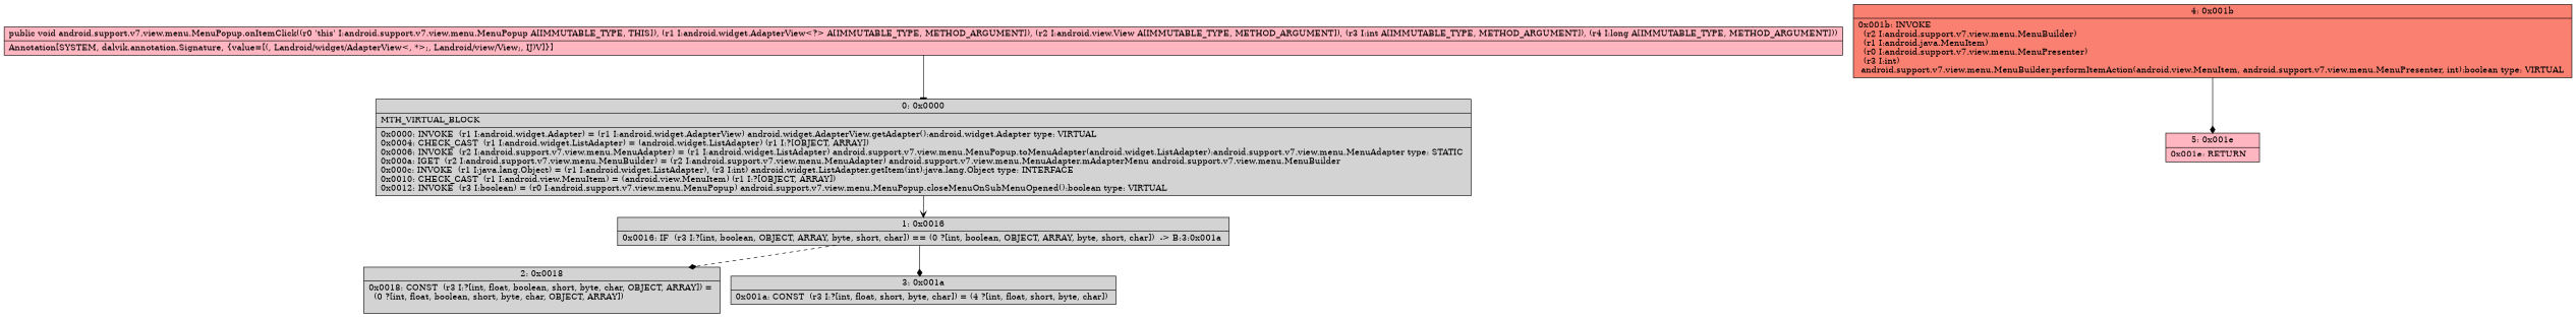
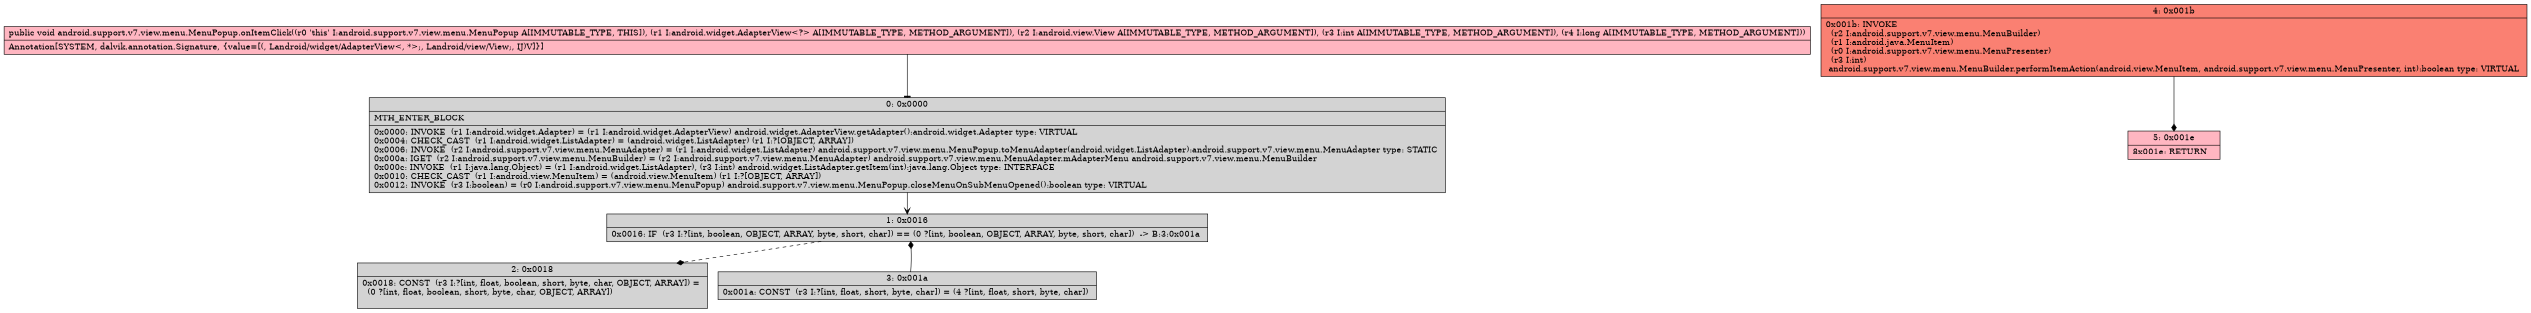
  digraph {
    node [fillcolor=lightgrey shape=record style=filled]
    edge [arrowhead=diamond]
-   n1 [label="{0\:\ 0x0000|MTH_VIRTUAL_BLOCK\l|0x0000: INVOKE  (r1 I:android.widget.Adapter) = (r1 I:android.widget.AdapterView) android.widget.AdapterView.getAdapter():android.widget.Adapter type: VIRTUAL \l0x0004: CHECK_CAST  (r1 I:android.widget.ListAdapter) = (android.widget.ListAdapter) (r1 I:?[OBJECT, ARRAY]) \l0x0006: INVOKE  (r2 I:android.support.v7.view.menu.MenuAdapter) = (r1 I:android.widget.ListAdapter) android.support.v7.view.menu.MenuPopup.toMenuAdapter(android.widget.ListAdapter):android.support.v7.view.menu.MenuAdapter type: STATIC \l0x000a: IGET  (r2 I:android.support.v7.view.menu.MenuBuilder) = (r2 I:android.support.v7.view.menu.MenuAdapter) android.support.v7.view.menu.MenuAdapter.mAdapterMenu android.support.v7.view.menu.MenuBuilder \l0x000c: INVOKE  (r1 I:java.lang.Object) = (r1 I:android.widget.ListAdapter), (r3 I:int) android.widget.ListAdapter.getItem(int):java.lang.Object type: INTERFACE \l0x0010: CHECK_CAST  (r1 I:android.view.MenuItem) = (android.view.MenuItem) (r1 I:?[OBJECT, ARRAY]) \l0x0012: INVOKE  (r3 I:boolean) = (r0 I:android.support.v7.view.menu.MenuPopup) android.support.v7.view.menu.MenuPopup.closeMenuOnSubMenuOpened():boolean type: VIRTUAL \l}"]
+   n1 [label="{0\:\ 0x0000|MTH_ENTER_BLOCK\l|0x0000: INVOKE  (r1 I:android.widget.Adapter) = (r1 I:android.widget.AdapterView) android.widget.AdapterView.getAdapter():android.widget.Adapter type: VIRTUAL \l0x0004: CHECK_CAST  (r1 I:android.widget.ListAdapter) = (android.widget.ListAdapter) (r1 I:?[OBJECT, ARRAY]) \l0x0006: INVOKE  (r2 I:android.support.v7.view.menu.MenuAdapter) = (r1 I:android.widget.ListAdapter) android.support.v7.view.menu.MenuPopup.toMenuAdapter(android.widget.ListAdapter):android.support.v7.view.menu.MenuAdapter type: STATIC \l0x000a: IGET  (r2 I:android.support.v7.view.menu.MenuBuilder) = (r2 I:android.support.v7.view.menu.MenuAdapter) android.support.v7.view.menu.MenuAdapter.mAdapterMenu android.support.v7.view.menu.MenuBuilder \l0x000c: INVOKE  (r1 I:java.lang.Object) = (r1 I:android.widget.ListAdapter), (r3 I:int) android.widget.ListAdapter.getItem(int):java.lang.Object type: INTERFACE \l0x0010: CHECK_CAST  (r1 I:android.view.MenuItem) = (android.view.MenuItem) (r1 I:?[OBJECT, ARRAY]) \l0x0012: INVOKE  (r3 I:boolean) = (r0 I:android.support.v7.view.menu.MenuPopup) android.support.v7.view.menu.MenuPopup.closeMenuOnSubMenuOpened():boolean type: VIRTUAL \l}"]
    n2 [label="{1\:\ 0x0016|0x0016: IF  (r3 I:?[int, boolean, OBJECT, ARRAY, byte, short, char]) == (0 ?[int, boolean, OBJECT, ARRAY, byte, short, char])  \-\> B:3:0x001a \l}"]
    n3 [label="{2\:\ 0x0018|0x0018: CONST  (r3 I:?[int, float, boolean, short, byte, char, OBJECT, ARRAY]) = \l  (0 ?[int, float, boolean, short, byte, char, OBJECT, ARRAY])\l \l}"]
    n4 [label="{3\:\ 0x001a|0x001a: CONST  (r3 I:?[int, float, short, byte, char]) = (4 ?[int, float, short, byte, char]) \l}"]
    n5 [fillcolor=salmon label="{4\:\ 0x001b|0x001b: INVOKE  \l  (r2 I:android.support.v7.view.menu.MenuBuilder)\l  (r1 I:android.java.MenuItem)\l  (r0 I:android.support.v7.view.menu.MenuPresenter)\l  (r3 I:int)\l android.support.v7.view.menu.MenuBuilder.performItemAction(android.view.MenuItem, android.support.v7.view.menu.MenuPresenter, int):boolean type: VIRTUAL \l}"]
-   n6 [fillcolor=lightpink label="{5\:\ 0x001e|0x001e: RETURN   \l}"]
+   n6 [fillcolor=lightpink label="{5\:\ 0x001e|8x001e: RETURN   \l}"]
    n7 [fillcolor=lightpink label="{public void android.support.v7.view.menu.MenuPopup.onItemClick((r0 'this' I:android.support.v7.view.menu.MenuPopup A[IMMUTABLE_TYPE, THIS]), (r1 I:android.widget.AdapterView\<?\> A[IMMUTABLE_TYPE, METHOD_ARGUMENT]), (r2 I:android.view.View A[IMMUTABLE_TYPE, METHOD_ARGUMENT]), (r3 I:int A[IMMUTABLE_TYPE, METHOD_ARGUMENT]), (r4 I:long A[IMMUTABLE_TYPE, METHOD_ARGUMENT]))  | Annotation[SYSTEM, dalvik.annotation.Signature, \{value=[(, Landroid\/widget\/AdapterView\<, *\>;, Landroid\/view\/View;, IJ)V]\}]\l}"]
    n1 -> n2 [arrowhead=vee]
    n2 -> n3 [style=dashed]
-   n2 -> n4
+   n4 -> n2
    n5 -> n6
    n7 -> n1 [arrowhead=tee]
  }
